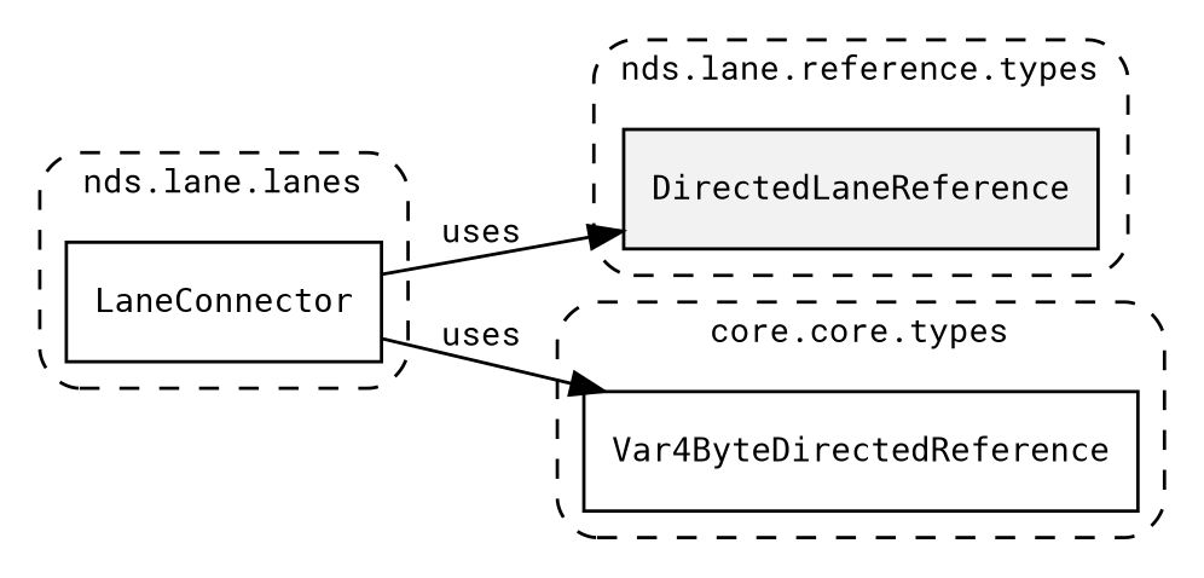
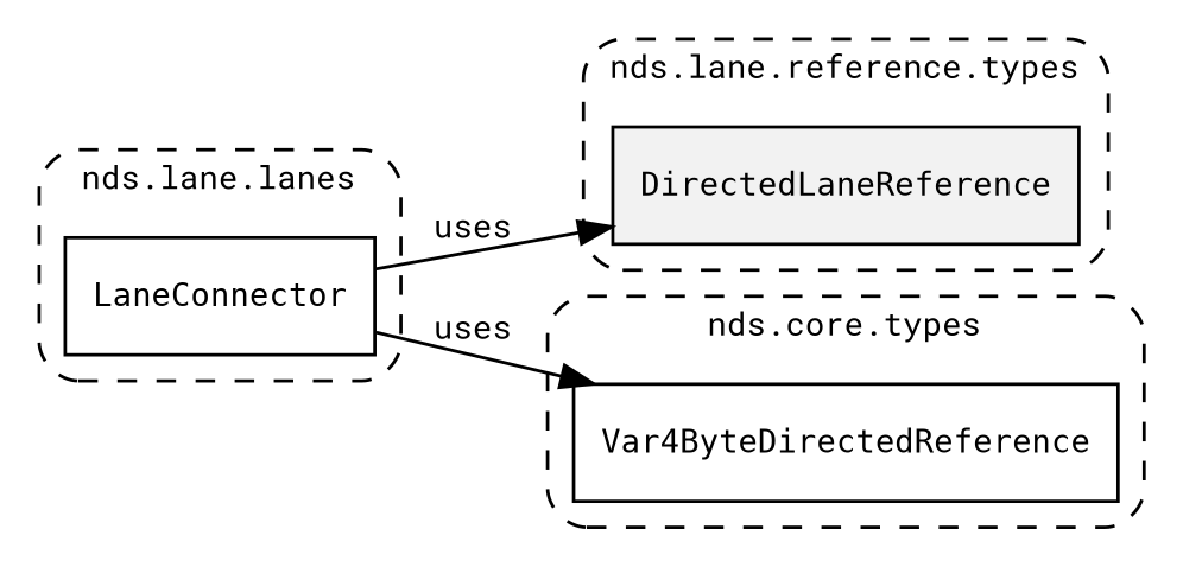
  digraph {
    fontname="Roboto Mono"
    fontsize=10
    rankdir=LR
    node [fontname="Roboto Mono" fontsize=10 shape=box]
    edge [fontname="Roboto Mono" fontsize=10]
    n1 [fillcolor="#0000000D" label=<<font face="monospace"><table align="center" border="0" cellspacing="0" cellpadding="0"><tr><td href="../../../content/packages/nds.lane.reference.types.html#Subtype-DirectedLaneReference" title="Subtype defined in nds.lane.reference.types">DirectedLaneReference</td></tr></table></font>> style=filled]
    n2 [label=<<font face="monospace"><table align="center" border="0" cellspacing="0" cellpadding="0"><tr><td href="../../../content/packages/nds.core.types.html#Structure-Var4ByteDirectedReference" title="Structure defined in nds.core.types">Var4ByteDirectedReference</td></tr></table></font>>]
    n3 [label=<<font face="monospace"><table align="center" border="0" cellspacing="0" cellpadding="0"><tr><td href="../../../content/packages/nds.lane.lanes.html#Structure-LaneConnector" title="Structure defined in nds.lane.lanes">LaneConnector</td></tr></table></font>>]
    subgraph cluster_1 {
      label="nds.lane.reference.types"
      style="dashed, rounded"
      n1
    }
    subgraph cluster_2 {
-     label="core.core.types"
+     label="nds.core.types"
      style="dashed, rounded"
      n2
    }
    subgraph cluster_3 {
      label="nds.lane.lanes"
      style="dashed, rounded"
      n3
    }
    n3 -> n1 [label=uses]
    n3 -> n2 [label=uses]
  }
